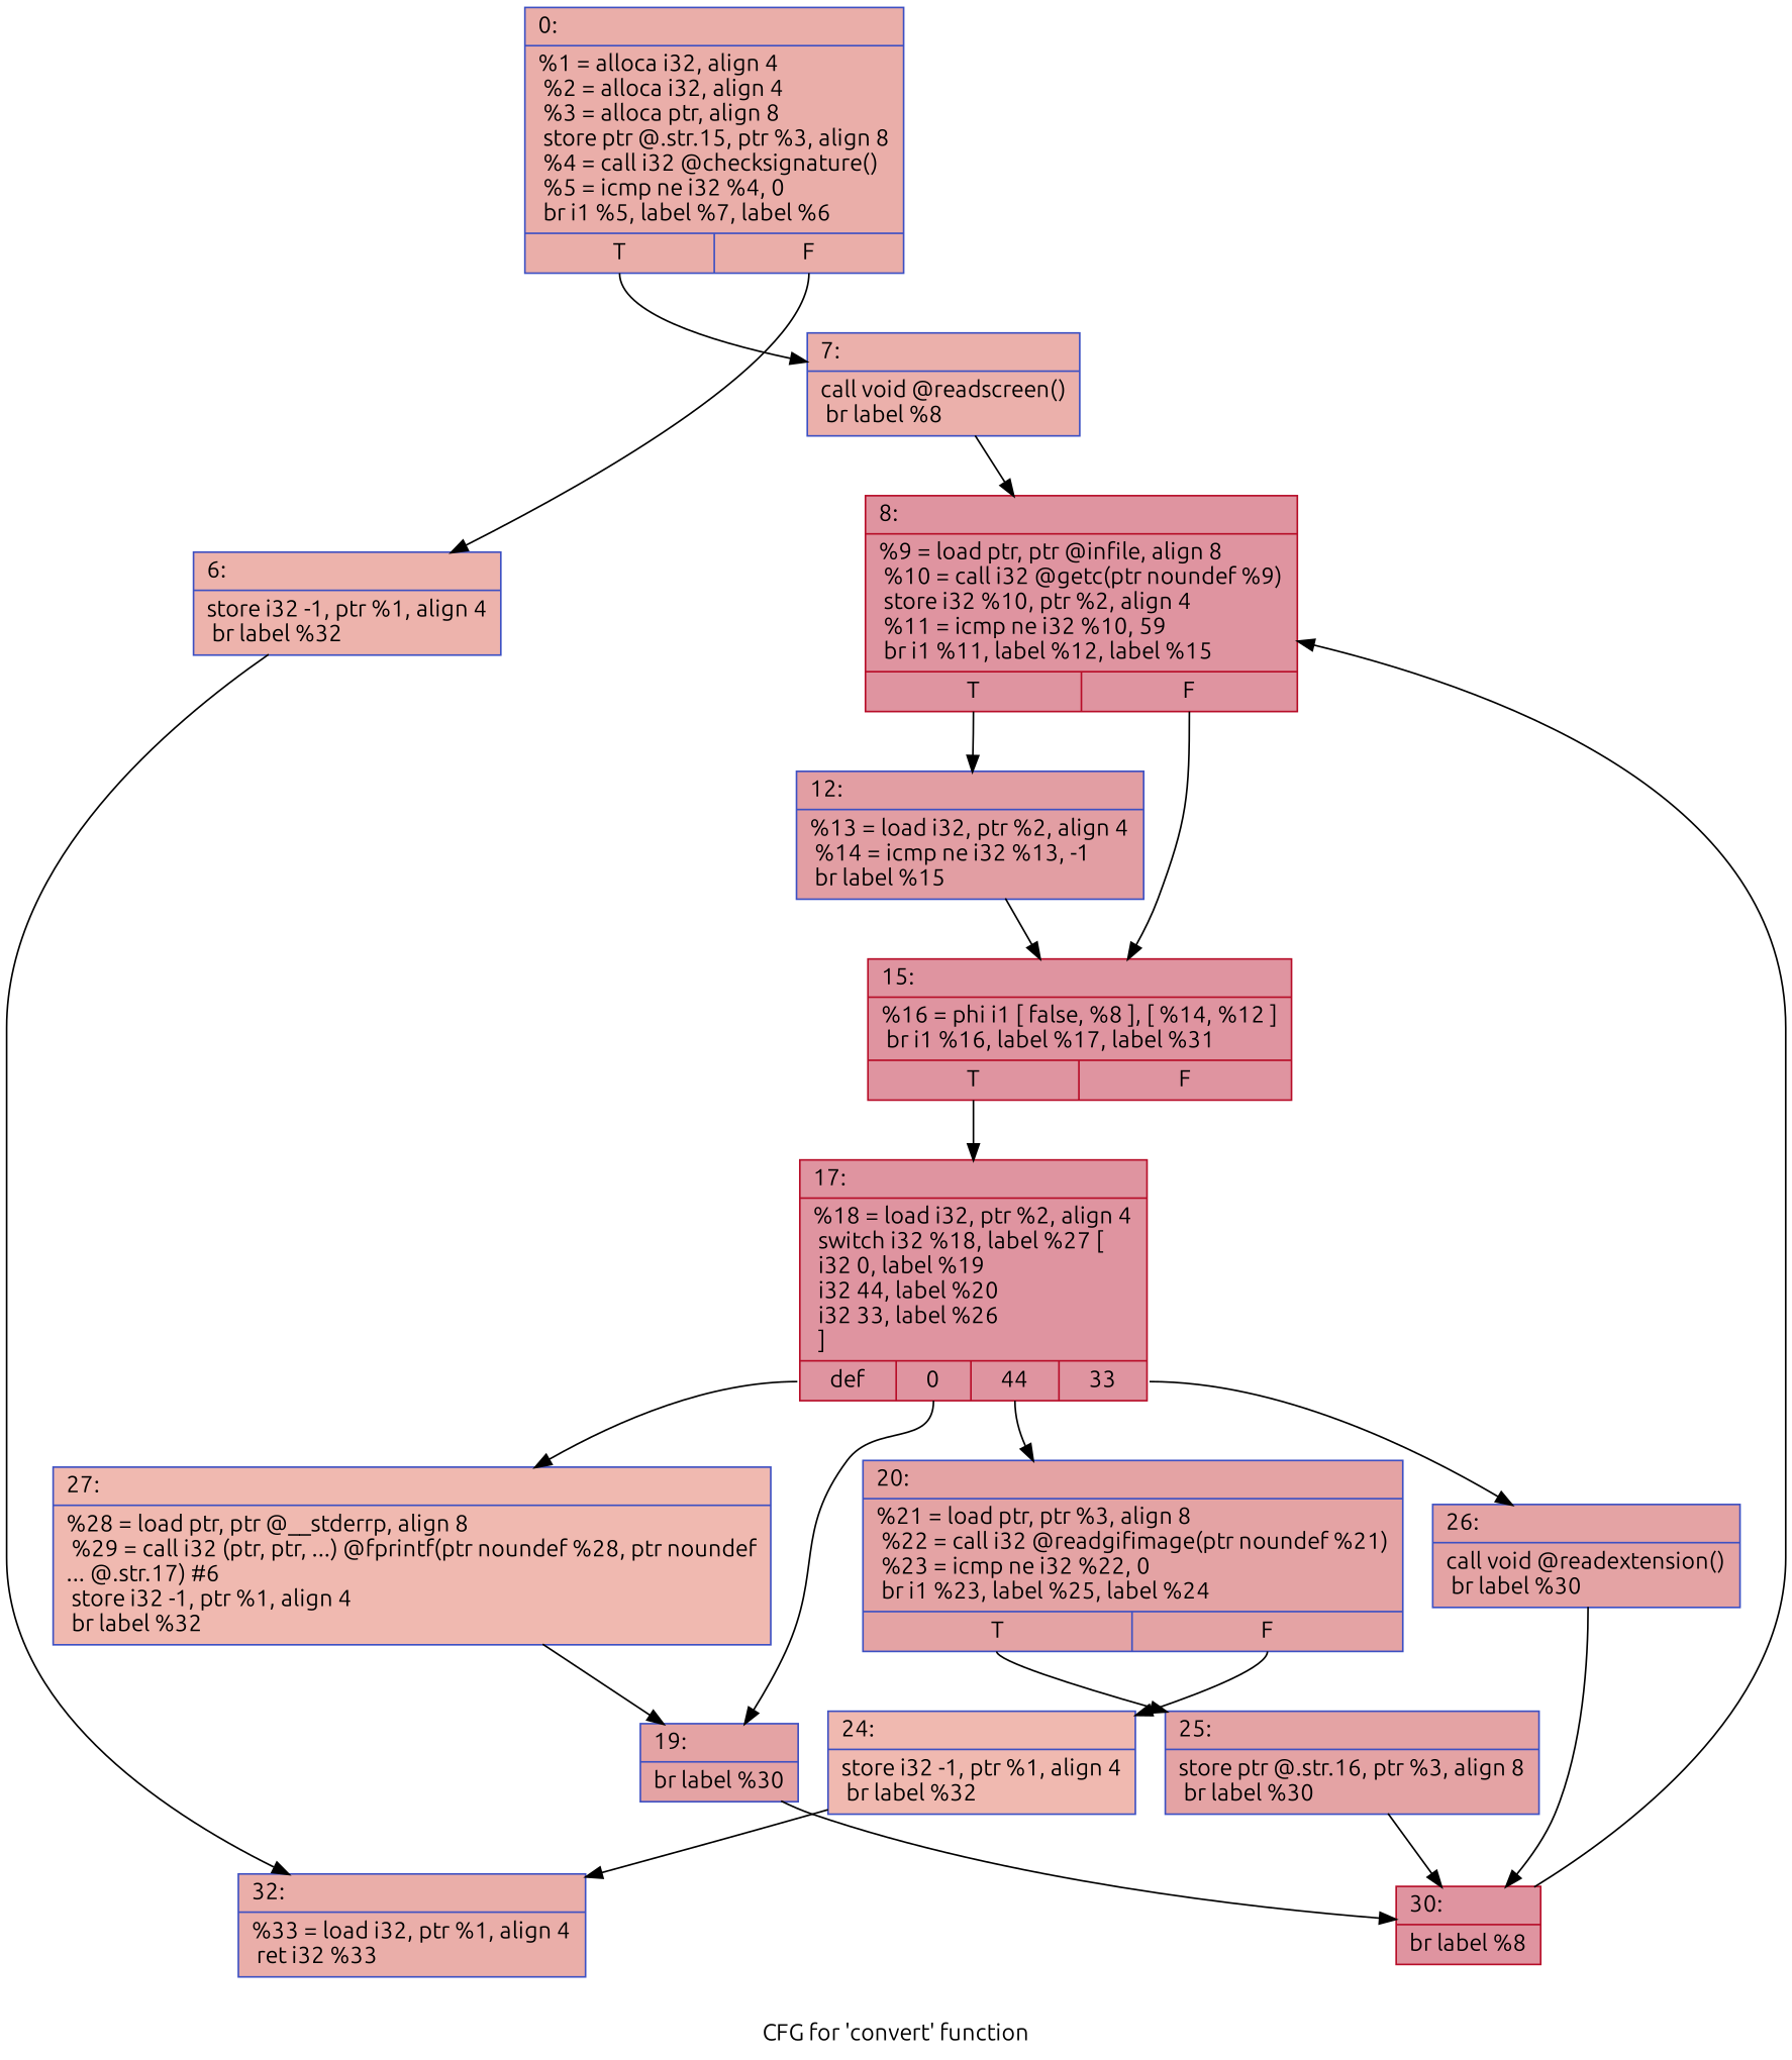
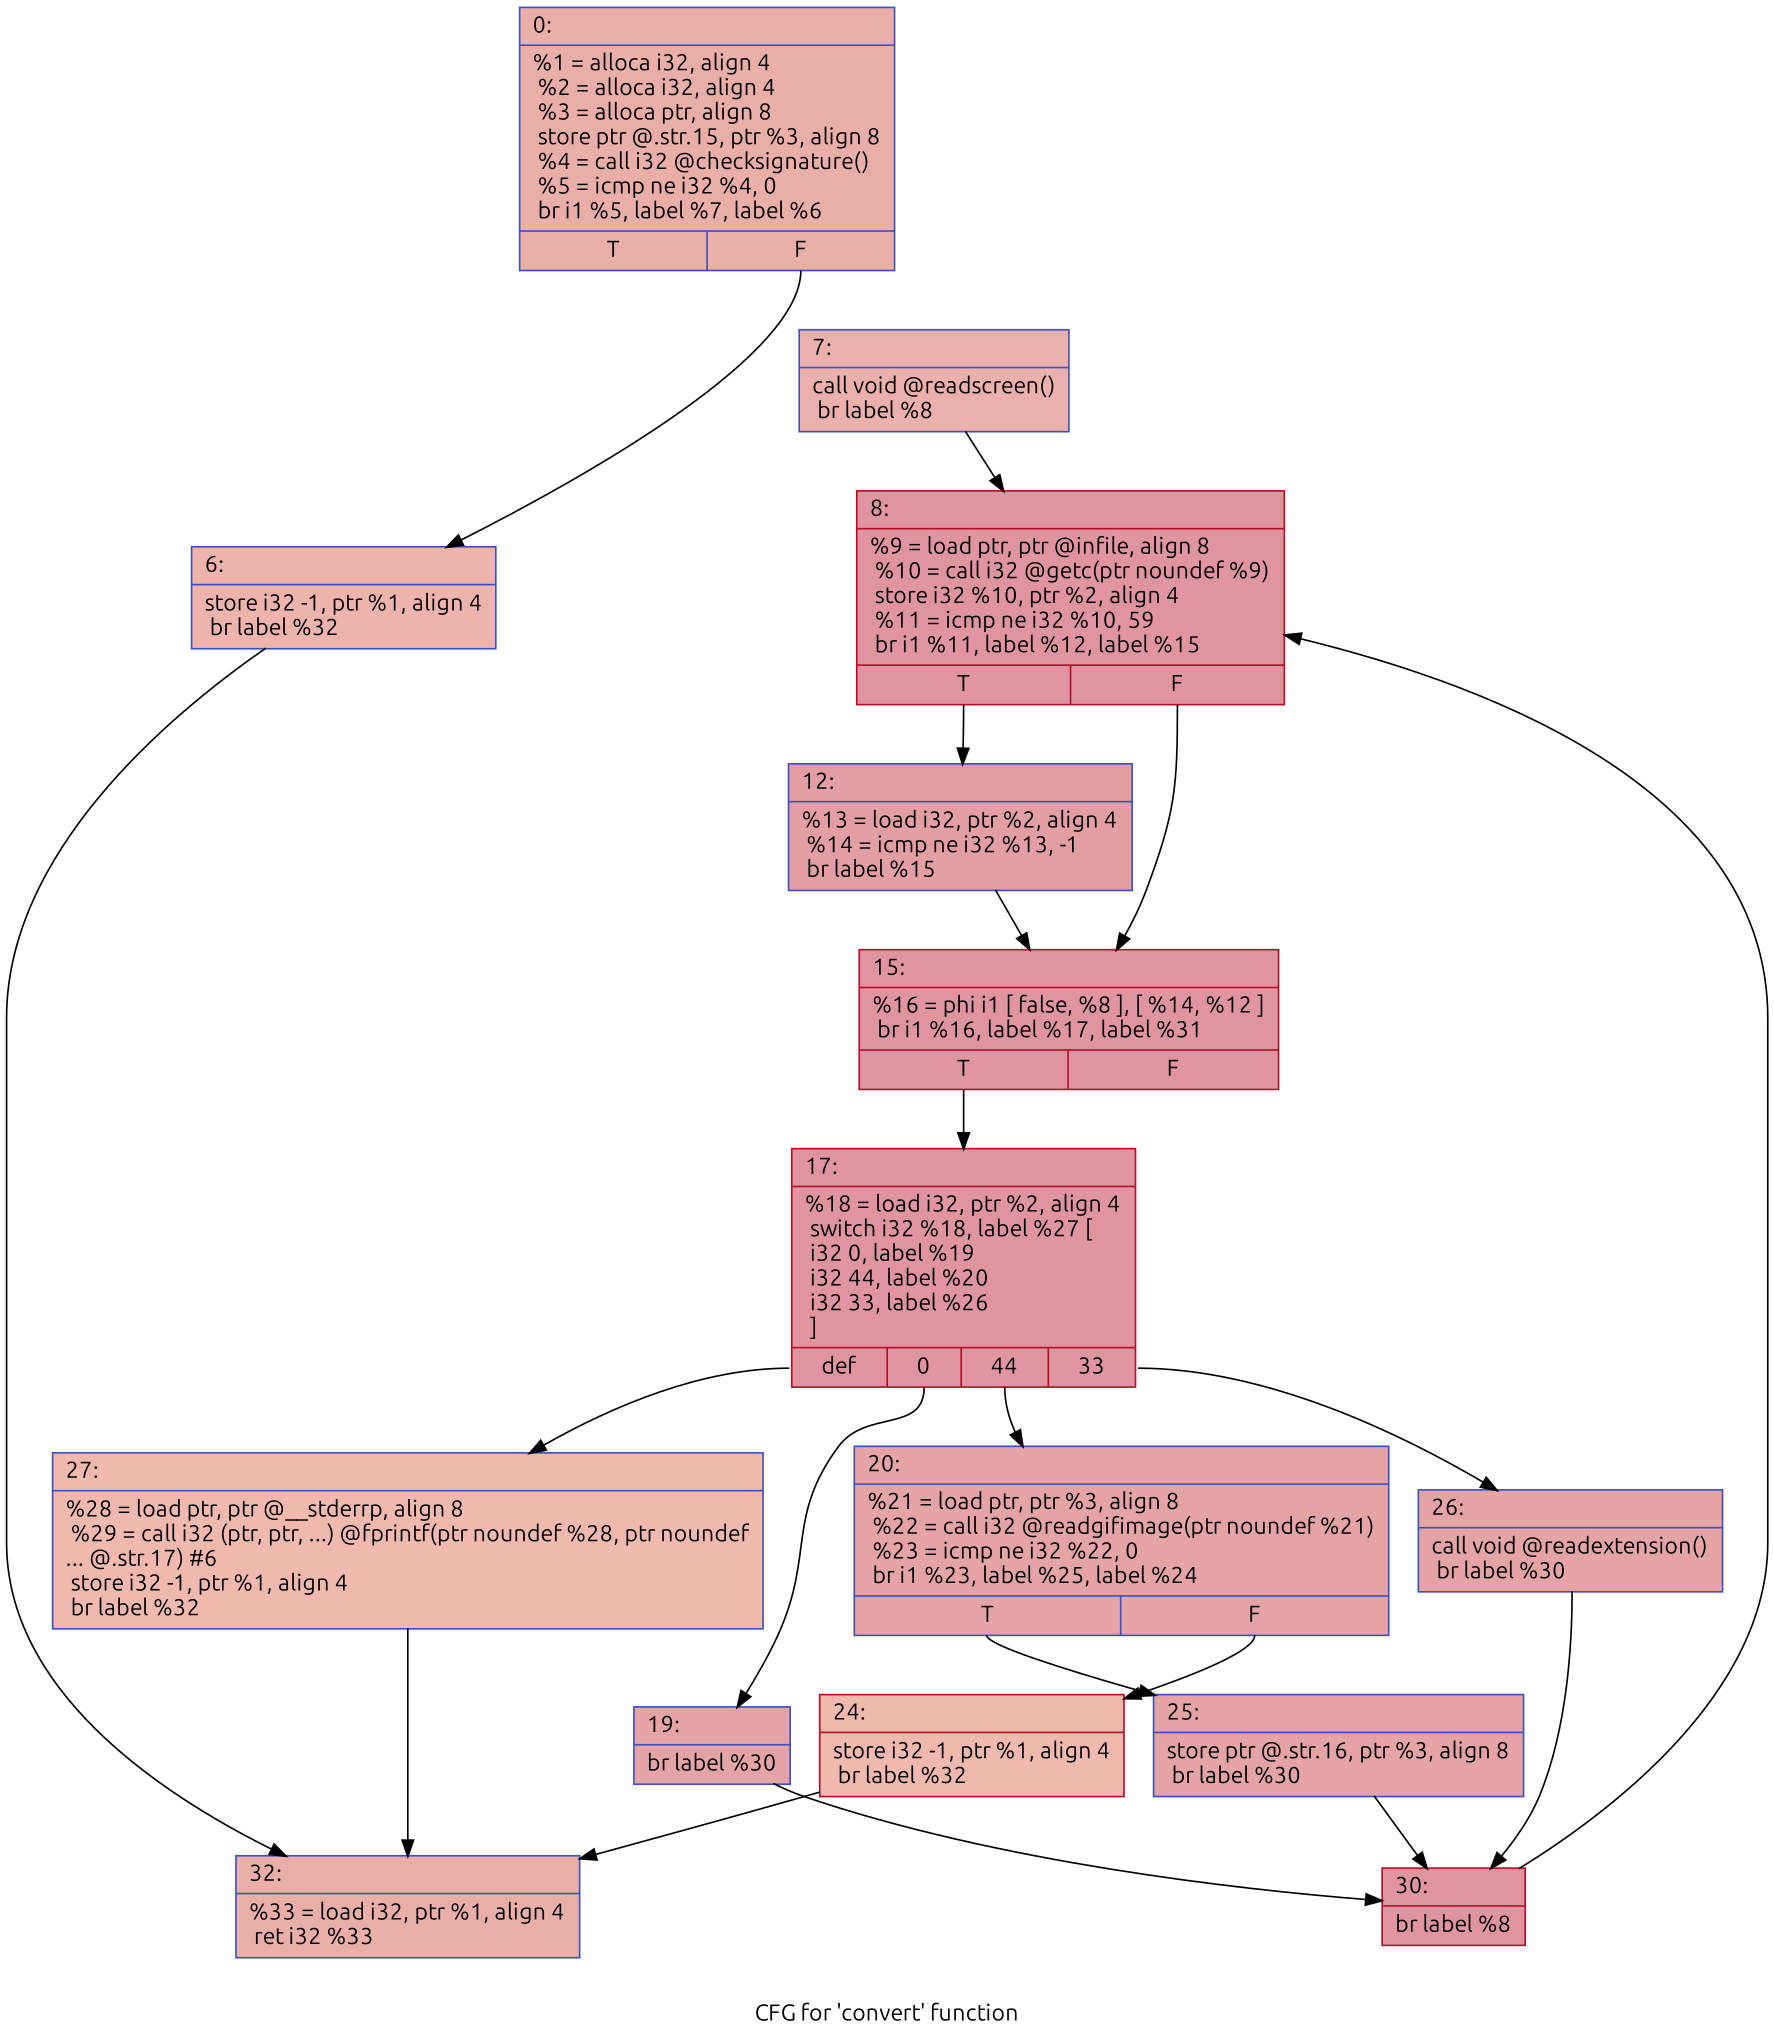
  digraph {
    fontname=Ubuntu
    label="CFG for 'convert' function"
    node [color="#3d50c3ff" fillcolor="#b70d2870" fontname=Ubuntu shape=record style=filled]
    edge [fontname=Ubuntu]
    n1 [fillcolor="#d0473d70" label="{0:\l|  %1 = alloca i32, align 4\l  %2 = alloca i32, align 4\l  %3 = alloca ptr, align 8\l  store ptr @.str.15, ptr %3, align 8\l  %4 = call i32 @checksignature()\l  %5 = icmp ne i32 %4, 0\l  br i1 %5, label %7, label %6\l|{<s0>T|<s1>F}}"]
    n2 [fillcolor="#d24b4070" label="{7:\l|  call void @readscreen()\l  br label %8\l}"]
    n3 [fillcolor="#d6524470" label="{6:\l|  store i32 -1, ptr %1, align 4\l  br label %32\l}"]
    n4 [color="#b70d28ff" label="{8:\l|  %9 = load ptr, ptr @infile, align 8\l  %10 = call i32 @getc(ptr noundef %9)\l  store i32 %10, ptr %2, align 4\l  %11 = icmp ne i32 %10, 59\l  br i1 %11, label %12, label %15\l|{<s0>T|<s1>F}}"]
    n5 [fillcolor="#d0473d70" label="{32:\l|  %33 = load i32, ptr %1, align 4\l  ret i32 %33\l}"]
    n6 [fillcolor="#be242e70" label="{12:\l|  %13 = load i32, ptr %2, align 4\l  %14 = icmp ne i32 %13, -1\l  br label %15\l}"]
    n7 [color="#b70d28ff" label="{15:\l|  %16 = phi i1 [ false, %8 ], [ %14, %12 ]\l  br i1 %16, label %17, label %31\l|{<s0>T|<s1>F}}"]
    n8 [color="#b70d28ff" label="{17:\l|  %18 = load i32, ptr %2, align 4\l  switch i32 %18, label %27 [\l    i32 0, label %19\l    i32 44, label %20\l    i32 33, label %26\l  ]\l|{<s0>def|<s1>0|<s2>44|<s3>33}}"]
    n9 [fillcolor="#de614d70" label="{27:\l|  %28 = load ptr, ptr @__stderrp, align 8\l  %29 = call i32 (ptr, ptr, ...) @fprintf(ptr noundef %28, ptr noundef\l... @.str.17) #6\l  store i32 -1, ptr %1, align 4\l  br label %32\l}"]
    n10 [fillcolor="#c32e3170" label="{19:\l|  br label %30\l}"]
    n11 [fillcolor="#c32e3170" label="{20:\l|  %21 = load ptr, ptr %3, align 8\l  %22 = call i32 @readgifimage(ptr noundef %21)\l  %23 = icmp ne i32 %22, 0\l  br i1 %23, label %25, label %24\l|{<s0>T|<s1>F}}"]
    n12 [fillcolor="#c32e3170" label="{26:\l|  call void @readextension()\l  br label %30\l}"]
    n13 [color="#b70d28ff" label="{30:\l|  br label %8\l}"]
    n14 [fillcolor="#c32e3170" label="{25:\l|  store ptr @.str.16, ptr %3, align 8\l  br label %30\l}"]
-   n15 [fillcolor="#de614d70" label="{24:\l|  store i32 -1, ptr %1, align 4\l  br label %32\l}"]
-   n1 -> n2 [tailport=s0]
+   n15 [color="#b70d28ff" fillcolor="#de614d70" label="{24:\l|  store i32 -1, ptr %1, align 4\l  br label %32\l}"]
    n1 -> n3 [tailport=s1]
    n2 -> n4
    n3 -> n5
    n4 -> n6 [tailport=s0]
    n4 -> n7 [tailport=s1]
    n6 -> n7
    n7 -> n8 [tailport=s0]
    n8 -> n9 [tailport=s0]
    n8 -> n10 [tailport=s1]
    n8 -> n11 [tailport=s2]
    n8 -> n12 [tailport=s3]
-   n9 -> n10
+   n9 -> n5
    n10 -> n13
    n11 -> n14 [tailport=s0]
    n11 -> n15 [tailport=s1]
    n12 -> n13
    n13 -> n4
    n14 -> n13
    n15 -> n5
  }
